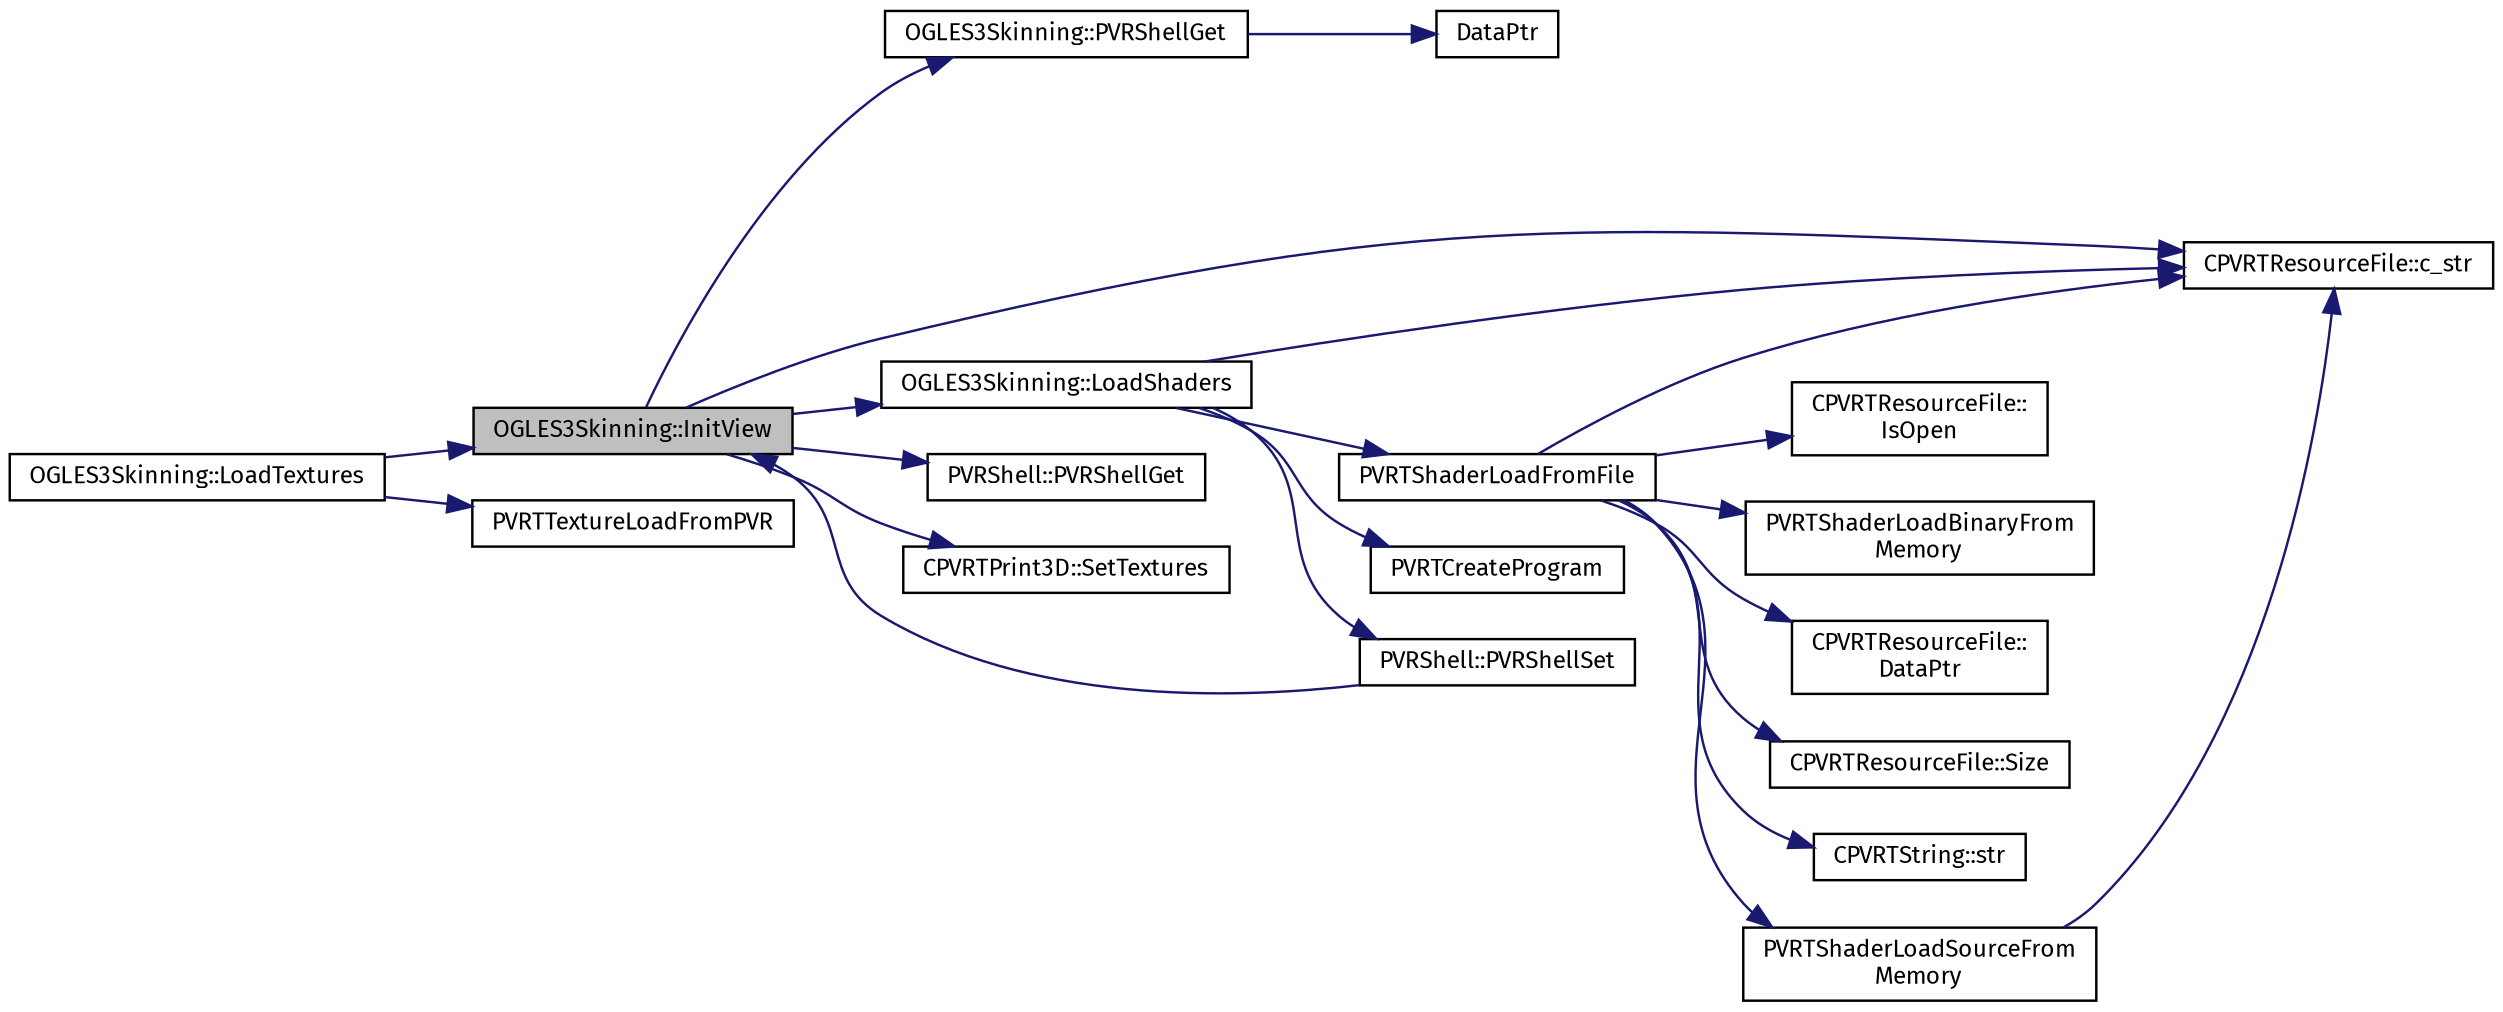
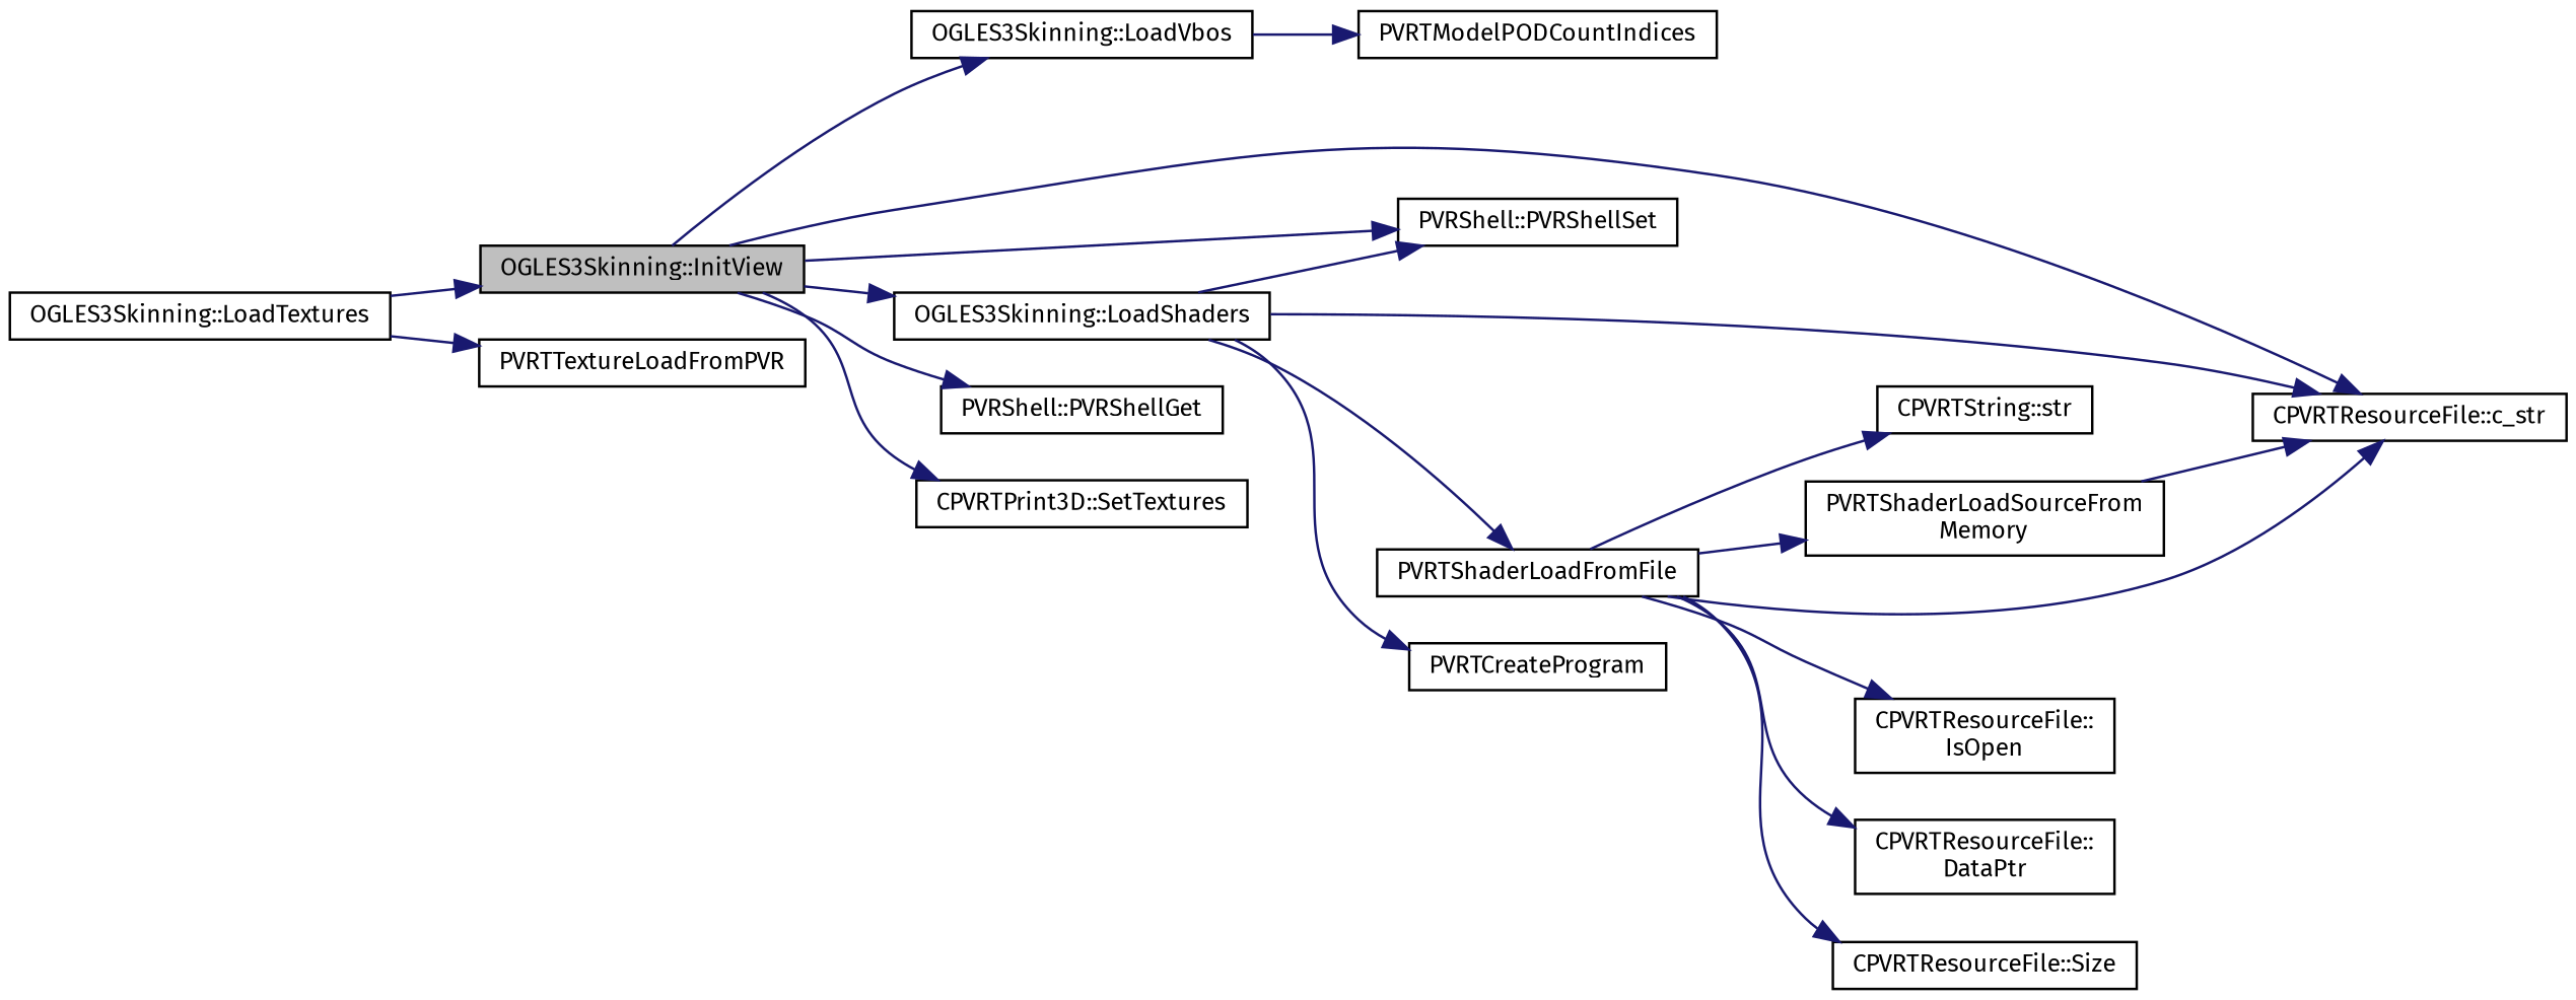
  digraph {
    fontname="Fira Sans"
    rankdir=LR
    node [color=black fillcolor=white fontname="Fira Sans" fontsize=10 shape=record style=filled]
    edge [color=midnightblue fontname="Fira Sans" fontsize=10 labelfontname=Helvetica labelfontsize=10 style=solid]
    n1 [fillcolor=grey75 fontcolor=black height=0.2 label="OGLES3Skinning::InitView" width=0.4]
-   n2 [height=0.2 label="OGLES3Skinning::PVRShellGet" width=0.4]
+   n2 [height=0.2 label="OGLES3Skinning::LoadVbos" width=0.4]
    n3 [height=0.2 label="PVRShell::PVRShellSet" width=0.4]
    n4 [height=0.2 label="CPVRTResourceFile::c_str" width=0.4]
    n5 [height=0.2 label="OGLES3Skinning::LoadShaders" width=0.4]
    n6 [height=0.2 label="PVRShell::PVRShellGet" width=0.4]
    n7 [height=0.2 label="CPVRTPrint3D::SetTextures" width=0.4]
-   n8 [height=0.2 label=DataPtr width=0.4]
+   n8 [height=0.2 label=PVRTModelPODCountIndices width=0.4]
    n9 [height=0.2 label="OGLES3Skinning::LoadTextures" width=0.4]
    n10 [height=0.2 label=PVRTTextureLoadFromPVR width=0.4]
    n11 [height=0.2 label=PVRTShaderLoadFromFile width=0.4]
    n12 [height=0.2 label=PVRTCreateProgram width=0.4]
    n13 [height=0.2 label="CPVRTResourceFile::\lIsOpen" width=0.4]
-   n14 [height=0.2 label="PVRTShaderLoadBinaryFrom\lMemory" width=0.4]
    n15 [height=0.2 label="CPVRTResourceFile::\lDataPtr" width=0.4]
    n16 [height=0.2 label="CPVRTResourceFile::Size" width=0.4]
    n17 [height=0.2 label="CPVRTString::str" width=0.4]
    n18 [height=0.2 label="PVRTShaderLoadSourceFrom\lMemory" width=0.4]
    n1 -> n2
-   n3 -> n1
+   n1 -> n3
    n1 -> n4
    n1 -> n5
    n1 -> n6
    n1 -> n7
    n2 -> n8
    n5 -> n3
    n5 -> n4
    n5 -> n11
    n5 -> n12
    n9 -> n1
    n9 -> n10
    n11 -> n4
    n11 -> n13
-   n11 -> n14
    n11 -> n15
    n11 -> n16
    n11 -> n17
    n11 -> n18
    n18 -> n4
  }
